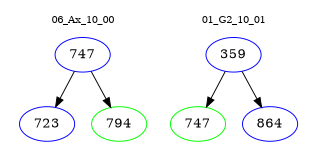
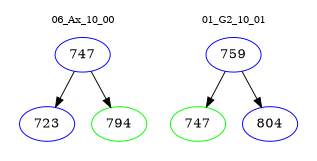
  digraph {
    fontname="DejaVu Serif"
    node [color=blue fontname="DejaVu Serif"]
    edge [color=black fontname="DejaVu Serif"]
    n1 [label=747]
    n2 [label=723]
    n3 [color=green label=794]
-   n4 [label=359]
+   n4 [label=759]
    n5 [color=green label=747]
-   n6 [label=864]
+   n6 [label=804]
    subgraph cluster_1 {
      color=white
      fontsize=10
      label="06_Ax_10_00"
      n1
      n2
      n3
    }
    subgraph cluster_2 {
      color=white
      fontsize=10
      label="01_G2_10_01"
      n4
      n5
      n6
    }
    n1 -> n2
    n1 -> n3
    n4 -> n5
    n4 -> n6
  }
